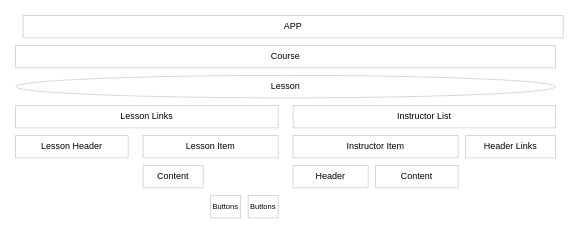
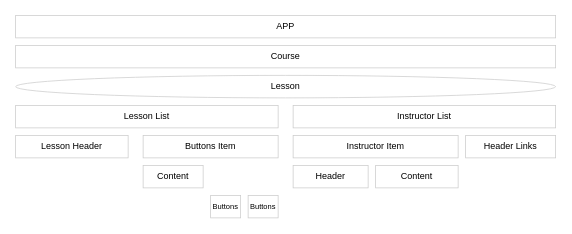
  <mxCell id="0" />
  <mxCell id="1" parent="0" />
- <mxCell id="2" value="APP" style="rounded=0;whiteSpace=wrap;html=1;strokeColor=#CCCCCC;" vertex="1" parent="1"><mxGeometry x="30" y="20" width="720" height="30" as="geometry" /></mxCell>
+ <mxCell id="2" value="APP" style="rounded=0;whiteSpace=wrap;html=1;strokeColor=#CCCCCC;" vertex="1" parent="1"><mxGeometry x="20" y="20" width="720" height="30" as="geometry" /></mxCell>
  <mxCell id="3" value="Course" style="rounded=0;whiteSpace=wrap;html=1;strokeColor=#CCCCCC;" vertex="1" parent="1"><mxGeometry x="20" y="60" width="720" height="30" as="geometry" /></mxCell>
  <mxCell id="4" value="Lesson" style="ellipse;whiteSpace=wrap;html=1;strokeColor=#CCCCCC;" vertex="1" parent="1"><mxGeometry x="20" y="100" width="720" height="30" as="geometry" /></mxCell>
- <mxCell id="5" value="Lesson Links" style="rounded=0;whiteSpace=wrap;html=1;strokeColor=#CCCCCC;" vertex="1" parent="1"><mxGeometry x="20" y="140" width="350" height="30" as="geometry" /></mxCell>
+ <mxCell id="5" value="Lesson List" style="rounded=0;whiteSpace=wrap;html=1;strokeColor=#CCCCCC;" vertex="1" parent="1"><mxGeometry x="20" y="140" width="350" height="30" as="geometry" /></mxCell>
  <mxCell id="6" value="Instructor List" style="rounded=0;whiteSpace=wrap;html=1;strokeColor=#CCCCCC;" vertex="1" parent="1"><mxGeometry x="390" y="140" width="350" height="30" as="geometry" /></mxCell>
- <mxCell id="7" value="Lesson Item" style="rounded=0;whiteSpace=wrap;html=1;strokeColor=#CCCCCC;" vertex="1" parent="1"><mxGeometry x="190" y="180" width="180" height="30" as="geometry" /></mxCell>
+ <mxCell id="7" value="Buttons Item" style="rounded=0;whiteSpace=wrap;html=1;strokeColor=#CCCCCC;" vertex="1" parent="1"><mxGeometry x="190" y="180" width="180" height="30" as="geometry" /></mxCell>
  <mxCell id="8" value="Lesson Header" style="rounded=0;whiteSpace=wrap;html=1;strokeColor=#CCCCCC;" vertex="1" parent="1"><mxGeometry x="20" y="180" width="150" height="30" as="geometry" /></mxCell>
  <mxCell id="9" value="Content" style="rounded=0;whiteSpace=wrap;html=1;strokeColor=#CCCCCC;" vertex="1" parent="1"><mxGeometry x="190" y="220" width="80" height="30" as="geometry" /></mxCell>
  <mxCell id="10" value="&lt;font style=&quot;font-size: 10px&quot;&gt;Buttons&lt;/font&gt;" style="rounded=0;whiteSpace=wrap;html=1;strokeColor=#CCCCCC;" vertex="1" parent="1"><mxGeometry x="280" y="260" width="40" height="30" as="geometry" /></mxCell>
  <mxCell id="11" value="&lt;font style=&quot;font-size: 10px&quot;&gt;Buttons&lt;/font&gt;" style="rounded=0;whiteSpace=wrap;html=1;strokeColor=#CCCCCC;" vertex="1" parent="1"><mxGeometry x="330" y="260" width="40" height="30" as="geometry" /></mxCell>
  <mxCell id="12" value="Instructor Item" style="rounded=0;whiteSpace=wrap;html=1;strokeColor=#CCCCCC;" vertex="1" parent="1"><mxGeometry x="390" y="180" width="220" height="30" as="geometry" /></mxCell>
  <mxCell id="13" value="Header Links" style="rounded=0;whiteSpace=wrap;html=1;strokeColor=#CCCCCC;" vertex="1" parent="1"><mxGeometry x="620" y="180" width="120" height="30" as="geometry" /></mxCell>
  <mxCell id="14" value="Header" style="rounded=0;whiteSpace=wrap;html=1;strokeColor=#CCCCCC;" vertex="1" parent="1"><mxGeometry x="390" y="220" width="100" height="30" as="geometry" /></mxCell>
  <mxCell id="15" value="Content" style="rounded=0;whiteSpace=wrap;html=1;strokeColor=#CCCCCC;" vertex="1" parent="1"><mxGeometry x="500" y="220" width="110" height="30" as="geometry" /></mxCell>
